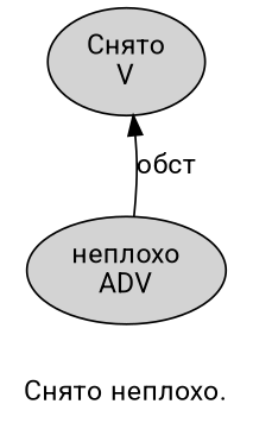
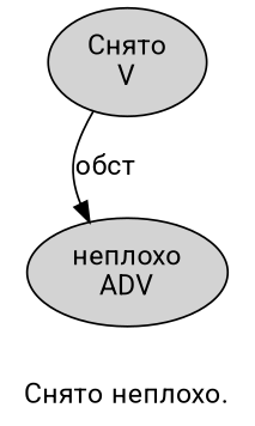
  digraph {
    label="Снято неплохо."
    fontname=Roboto
    node [fillcolor=lightgray penwidth=1 shape=ellipse style=filled fontname=Roboto]
    n1 [label="Снято\nV"]
    n2 [label="неплохо\nADV"]
-   n2 -> n1 [label="обст" fontname=Roboto]
+   n1 -> n2 [label="обст" fontname=Roboto]
  }
